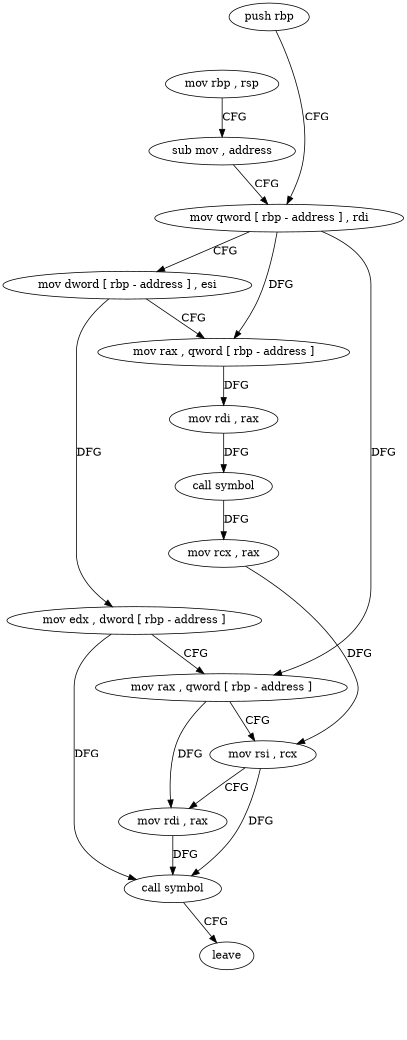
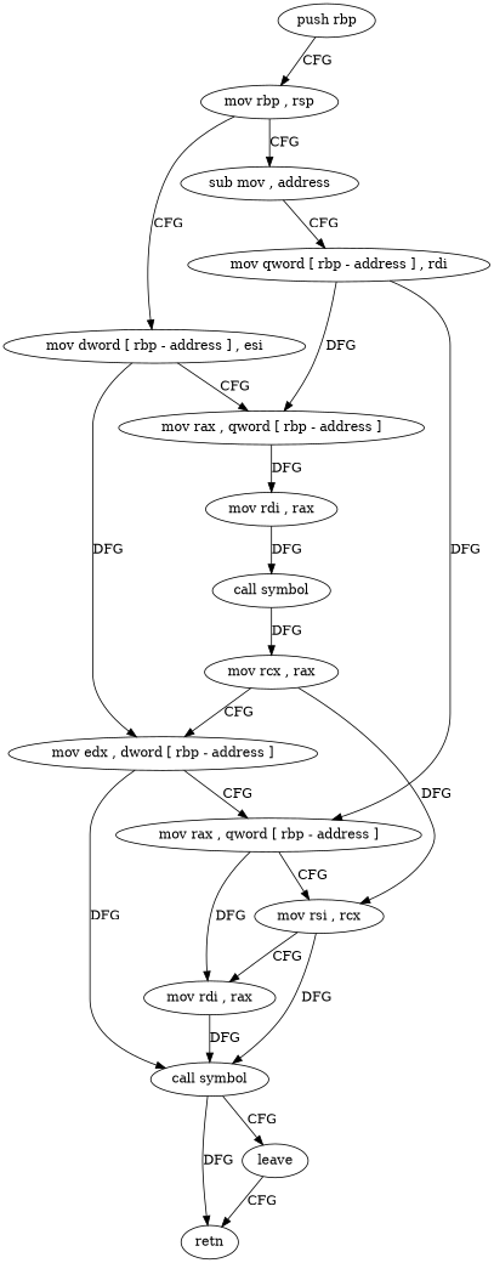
  digraph {
    n1 [label="push rbp"]
    n2 [label="mov rbp , rsp"]
    n3 [label="sub mov , address"]
    n4 [label="mov qword [ rbp - address ] , rdi"]
    n5 [label="mov dword [ rbp - address ] , esi"]
    n6 [label="mov rax , qword [ rbp - address ]"]
    n7 [label="mov rax , qword [ rbp - address ]"]
    n8 [label="mov edx , dword [ rbp - address ]"]
    n9 [label="mov rdi , rax"]
    n10 [label="mov rsi , rcx"]
    n11 [label="mov rdi , rax"]
    n12 [label="call symbol"]
    n13 [label="call symbol"]
    n14 [label="mov rcx , rax"]
    n15 [label=leave]
-   n1 -> n4 [label=CFG]
+   n16 [label=retn]
+   n1 -> n2 [label=CFG]
    n2 -> n3 [label=CFG]
    n3 -> n4 [label=CFG]
-   n4 -> n5 [label=CFG]
+   n2 -> n5 [label=CFG]
    n4 -> n6 [label=DFG]
    n4 -> n7 [label=DFG]
    n5 -> n6 [label=CFG]
    n5 -> n8 [label=DFG]
    n6 -> n9 [label=DFG]
    n7 -> n10 [label=CFG]
    n7 -> n11 [label=DFG]
    n8 -> n7 [label=CFG]
    n8 -> n12 [label=DFG]
    n9 -> n13 [label=DFG]
    n10 -> n11 [label=CFG]
    n10 -> n12 [label=DFG]
    n11 -> n12 [label=DFG]
    n12 -> n15 [label=CFG]
+   n12 -> n16 [label=DFG]
    n13 -> n14 [label=DFG]
+   n14 -> n8 [label=CFG]
    n14 -> n10 [label=DFG]
+   n15 -> n16 [label=CFG]
  }
